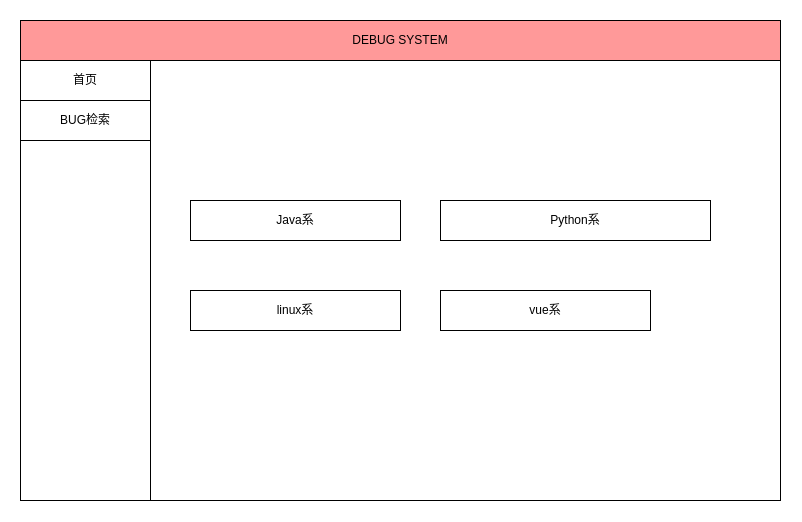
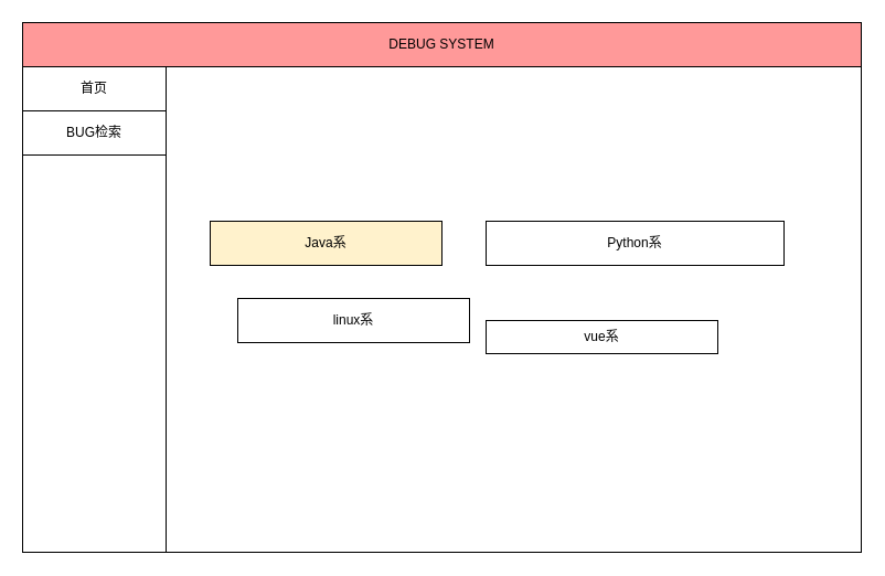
  <mxCell id="0" />
  <mxCell id="1" parent="0" />
  <mxCell id="2" value="" style="rounded=0;whiteSpace=wrap;html=1;movable=0;resizable=0;rotatable=0;deletable=0;editable=0;locked=1;connectable=0;" vertex="1" parent="1"><mxGeometry x="20" y="20" width="760" height="480" as="geometry" /></mxCell>
  <mxCell id="3" value="DEBUG SYSTEM" style="rounded=0;whiteSpace=wrap;html=1;fillColor=#FF9999;" vertex="1" parent="1"><mxGeometry x="20" y="20" width="760" height="40" as="geometry" /></mxCell>
  <mxCell id="4" value="" style="rounded=0;whiteSpace=wrap;html=1;" vertex="1" parent="1"><mxGeometry x="20" y="60" width="130" height="440" as="geometry" /></mxCell>
  <mxCell id="5" value="首页" style="rounded=0;whiteSpace=wrap;html=1;" vertex="1" parent="1"><mxGeometry x="20" y="60" width="130" height="40" as="geometry" /></mxCell>
  <mxCell id="6" value="BUG检索" style="rounded=0;whiteSpace=wrap;html=1;" vertex="1" parent="1"><mxGeometry x="20" y="100" width="130" height="40" as="geometry" /></mxCell>
- <mxCell id="7" value="Java系" style="rounded=0;whiteSpace=wrap;html=1;" vertex="1" parent="1"><mxGeometry x="190" y="200" width="210" height="40" as="geometry" /></mxCell>
+ <mxCell id="7" value="Java系" style="rounded=0;whiteSpace=wrap;html=1;fillColor=#fff2cc;" vertex="1" parent="1"><mxGeometry x="190" y="200" width="210" height="40" as="geometry" /></mxCell>
  <mxCell id="8" value="Python系" style="rounded=0;whiteSpace=wrap;html=1;" vertex="1" parent="1"><mxGeometry x="440" y="200" width="270" height="40" as="geometry" /></mxCell>
- <mxCell id="9" value="linux系" style="rounded=0;whiteSpace=wrap;html=1;" vertex="1" parent="1"><mxGeometry x="190" y="290" width="210" height="40" as="geometry" /></mxCell>
- <mxCell id="10" value="vue系" style="rounded=0;whiteSpace=wrap;html=1;" vertex="1" parent="1"><mxGeometry x="440" y="290" width="210" height="40" as="geometry" /></mxCell>
+ <mxCell id="9" value="linux系" style="rounded=0;whiteSpace=wrap;html=1;" vertex="1" parent="1"><mxGeometry x="215" y="270" width="210" height="40" as="geometry" /></mxCell>
+ <mxCell id="10" value="vue系" style="rounded=0;whiteSpace=wrap;html=1;" vertex="1" parent="1"><mxGeometry x="440" y="290" width="210" height="30" as="geometry" /></mxCell>
